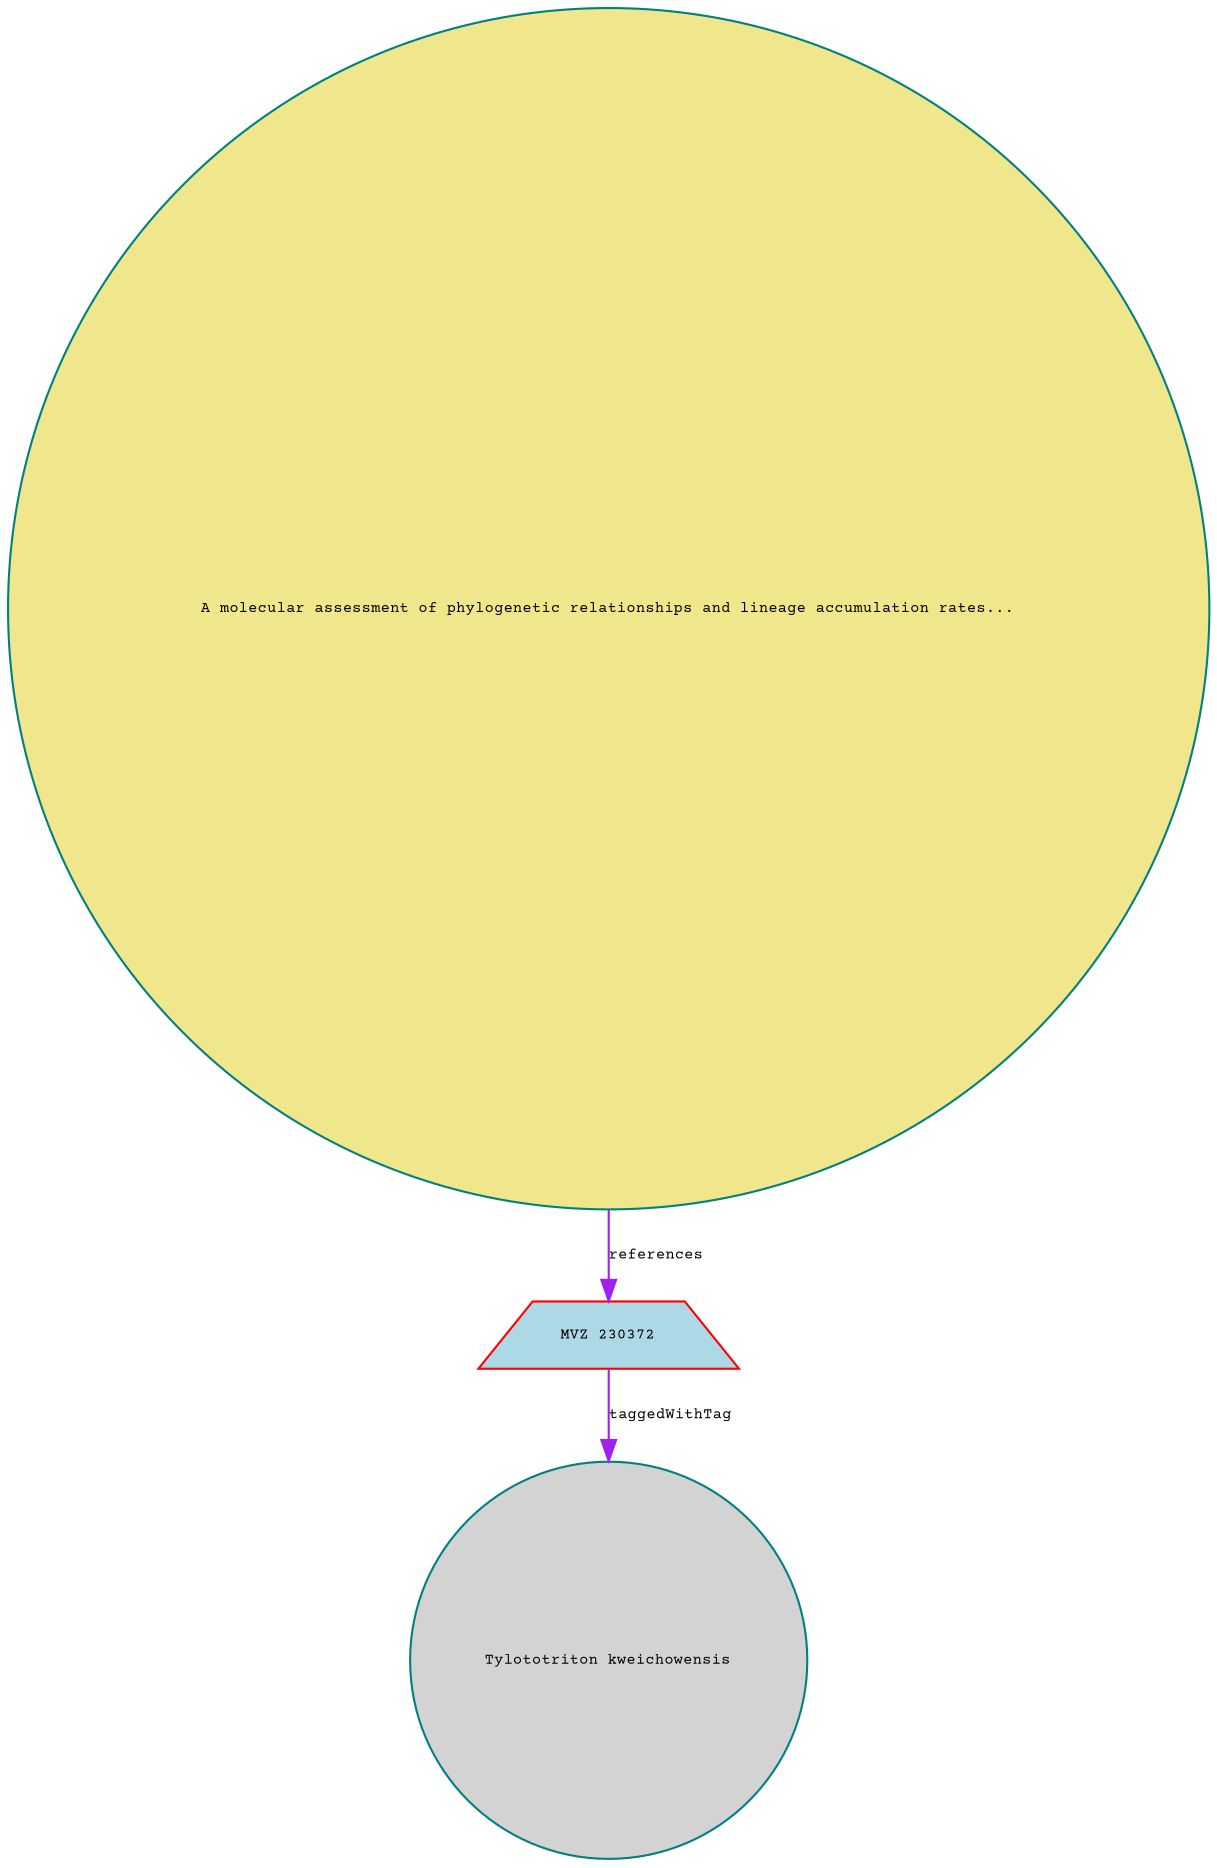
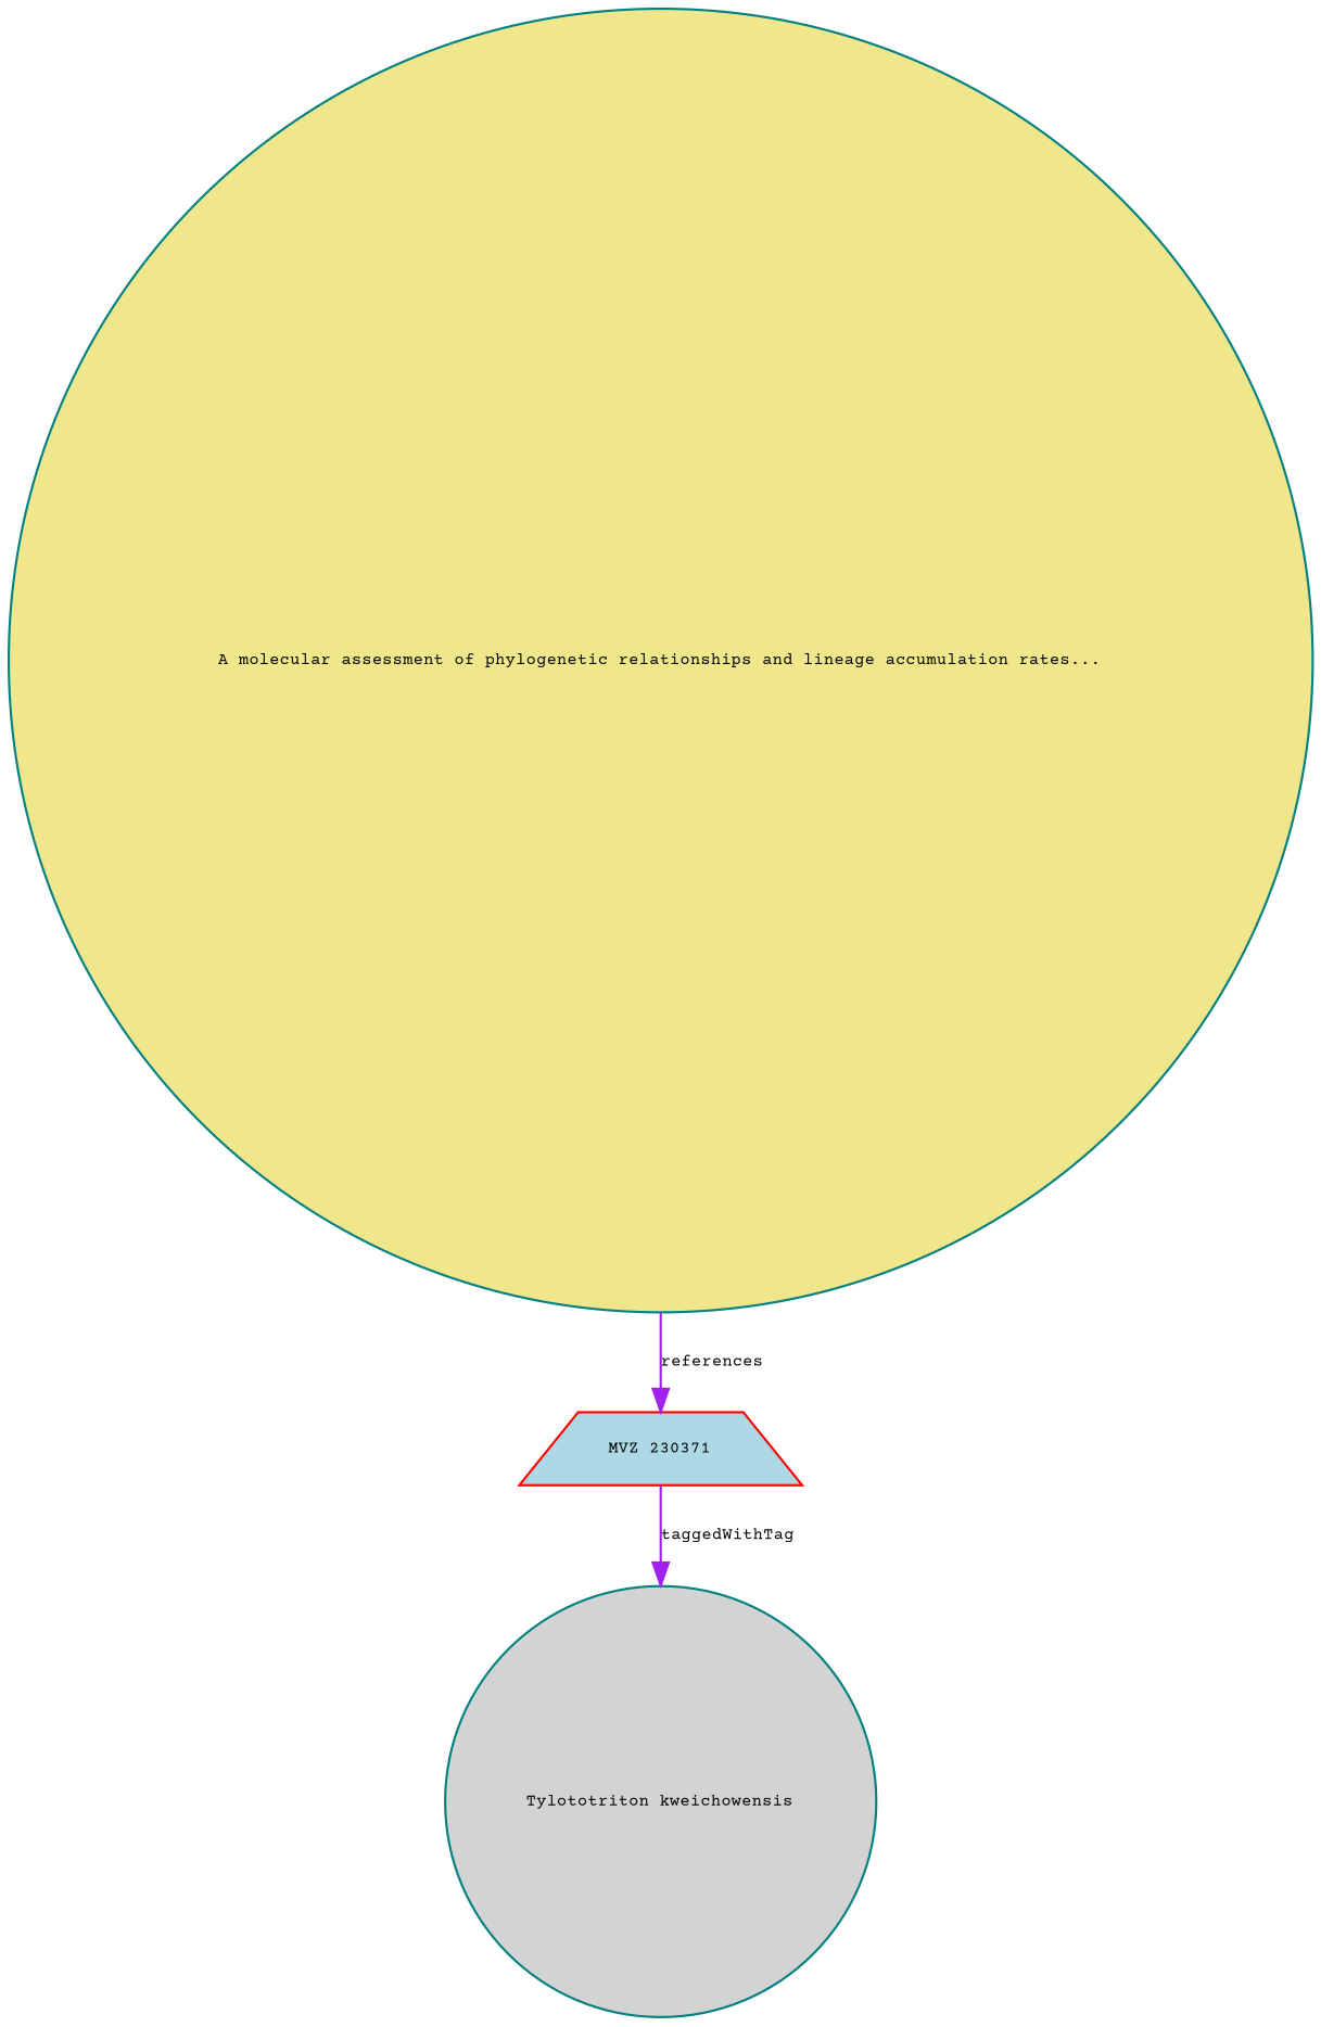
  digraph {
    fontname="Courier Prime"
    node [fontname="Courier Prime" fontsize=7 style=filled color=teal shape=circle]
    edge [fontname="Courier Prime" fontsize=7 color=purple]
-   n1 [height=0.27433100247 label="MVZ 230372" width=0.27433100247 fillcolor=lightblue color=red shape=trapezium]
+   n1 [height=0.27433100247 label="MVZ 230371" width=0.27433100247 fillcolor=lightblue color=red shape=trapezium]
    n2 [height=0.27433100247 label="Tylototriton kweichowensis" width=0.27433100247 fillcolor=lightgrey]
    n3 [height=0.27433100247 label="A molecular assessment of phylogenetic relationships and lineage accumulation rates..." width=0.27433100247 fillcolor=khaki]
    n1 -> n2 [label=taggedWithTag]
    n3 -> n1 [label=references]
  }
